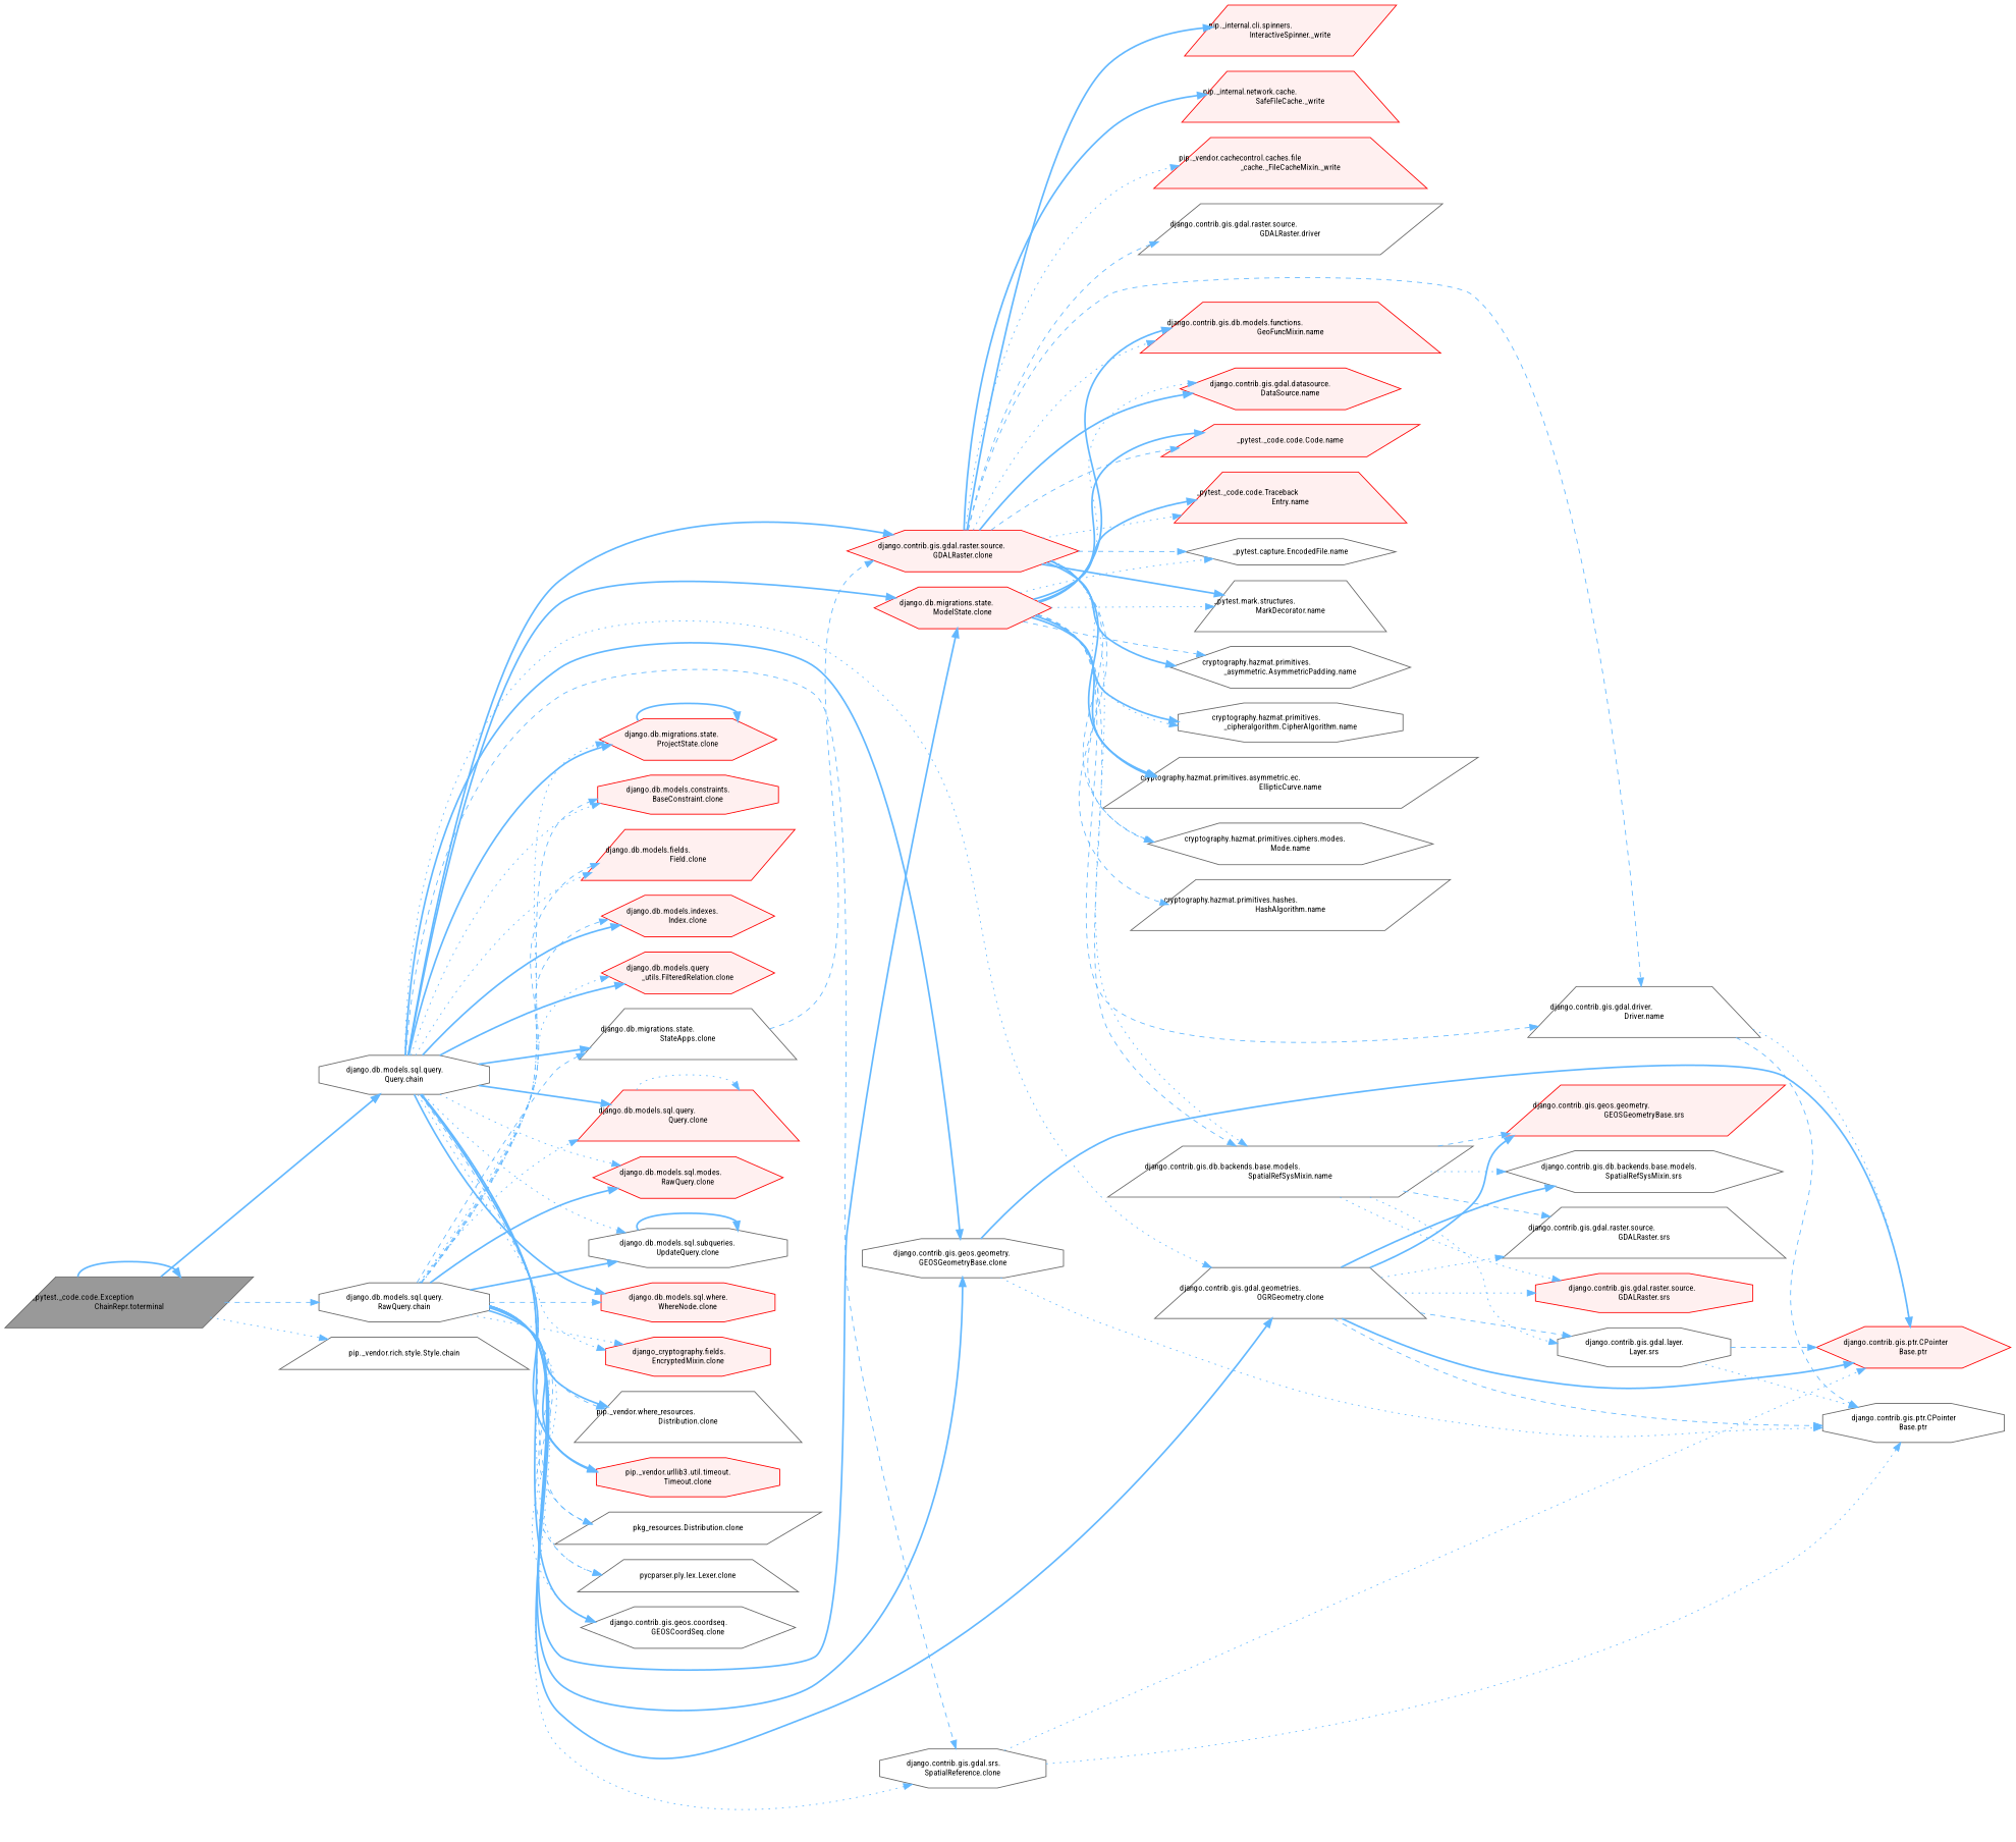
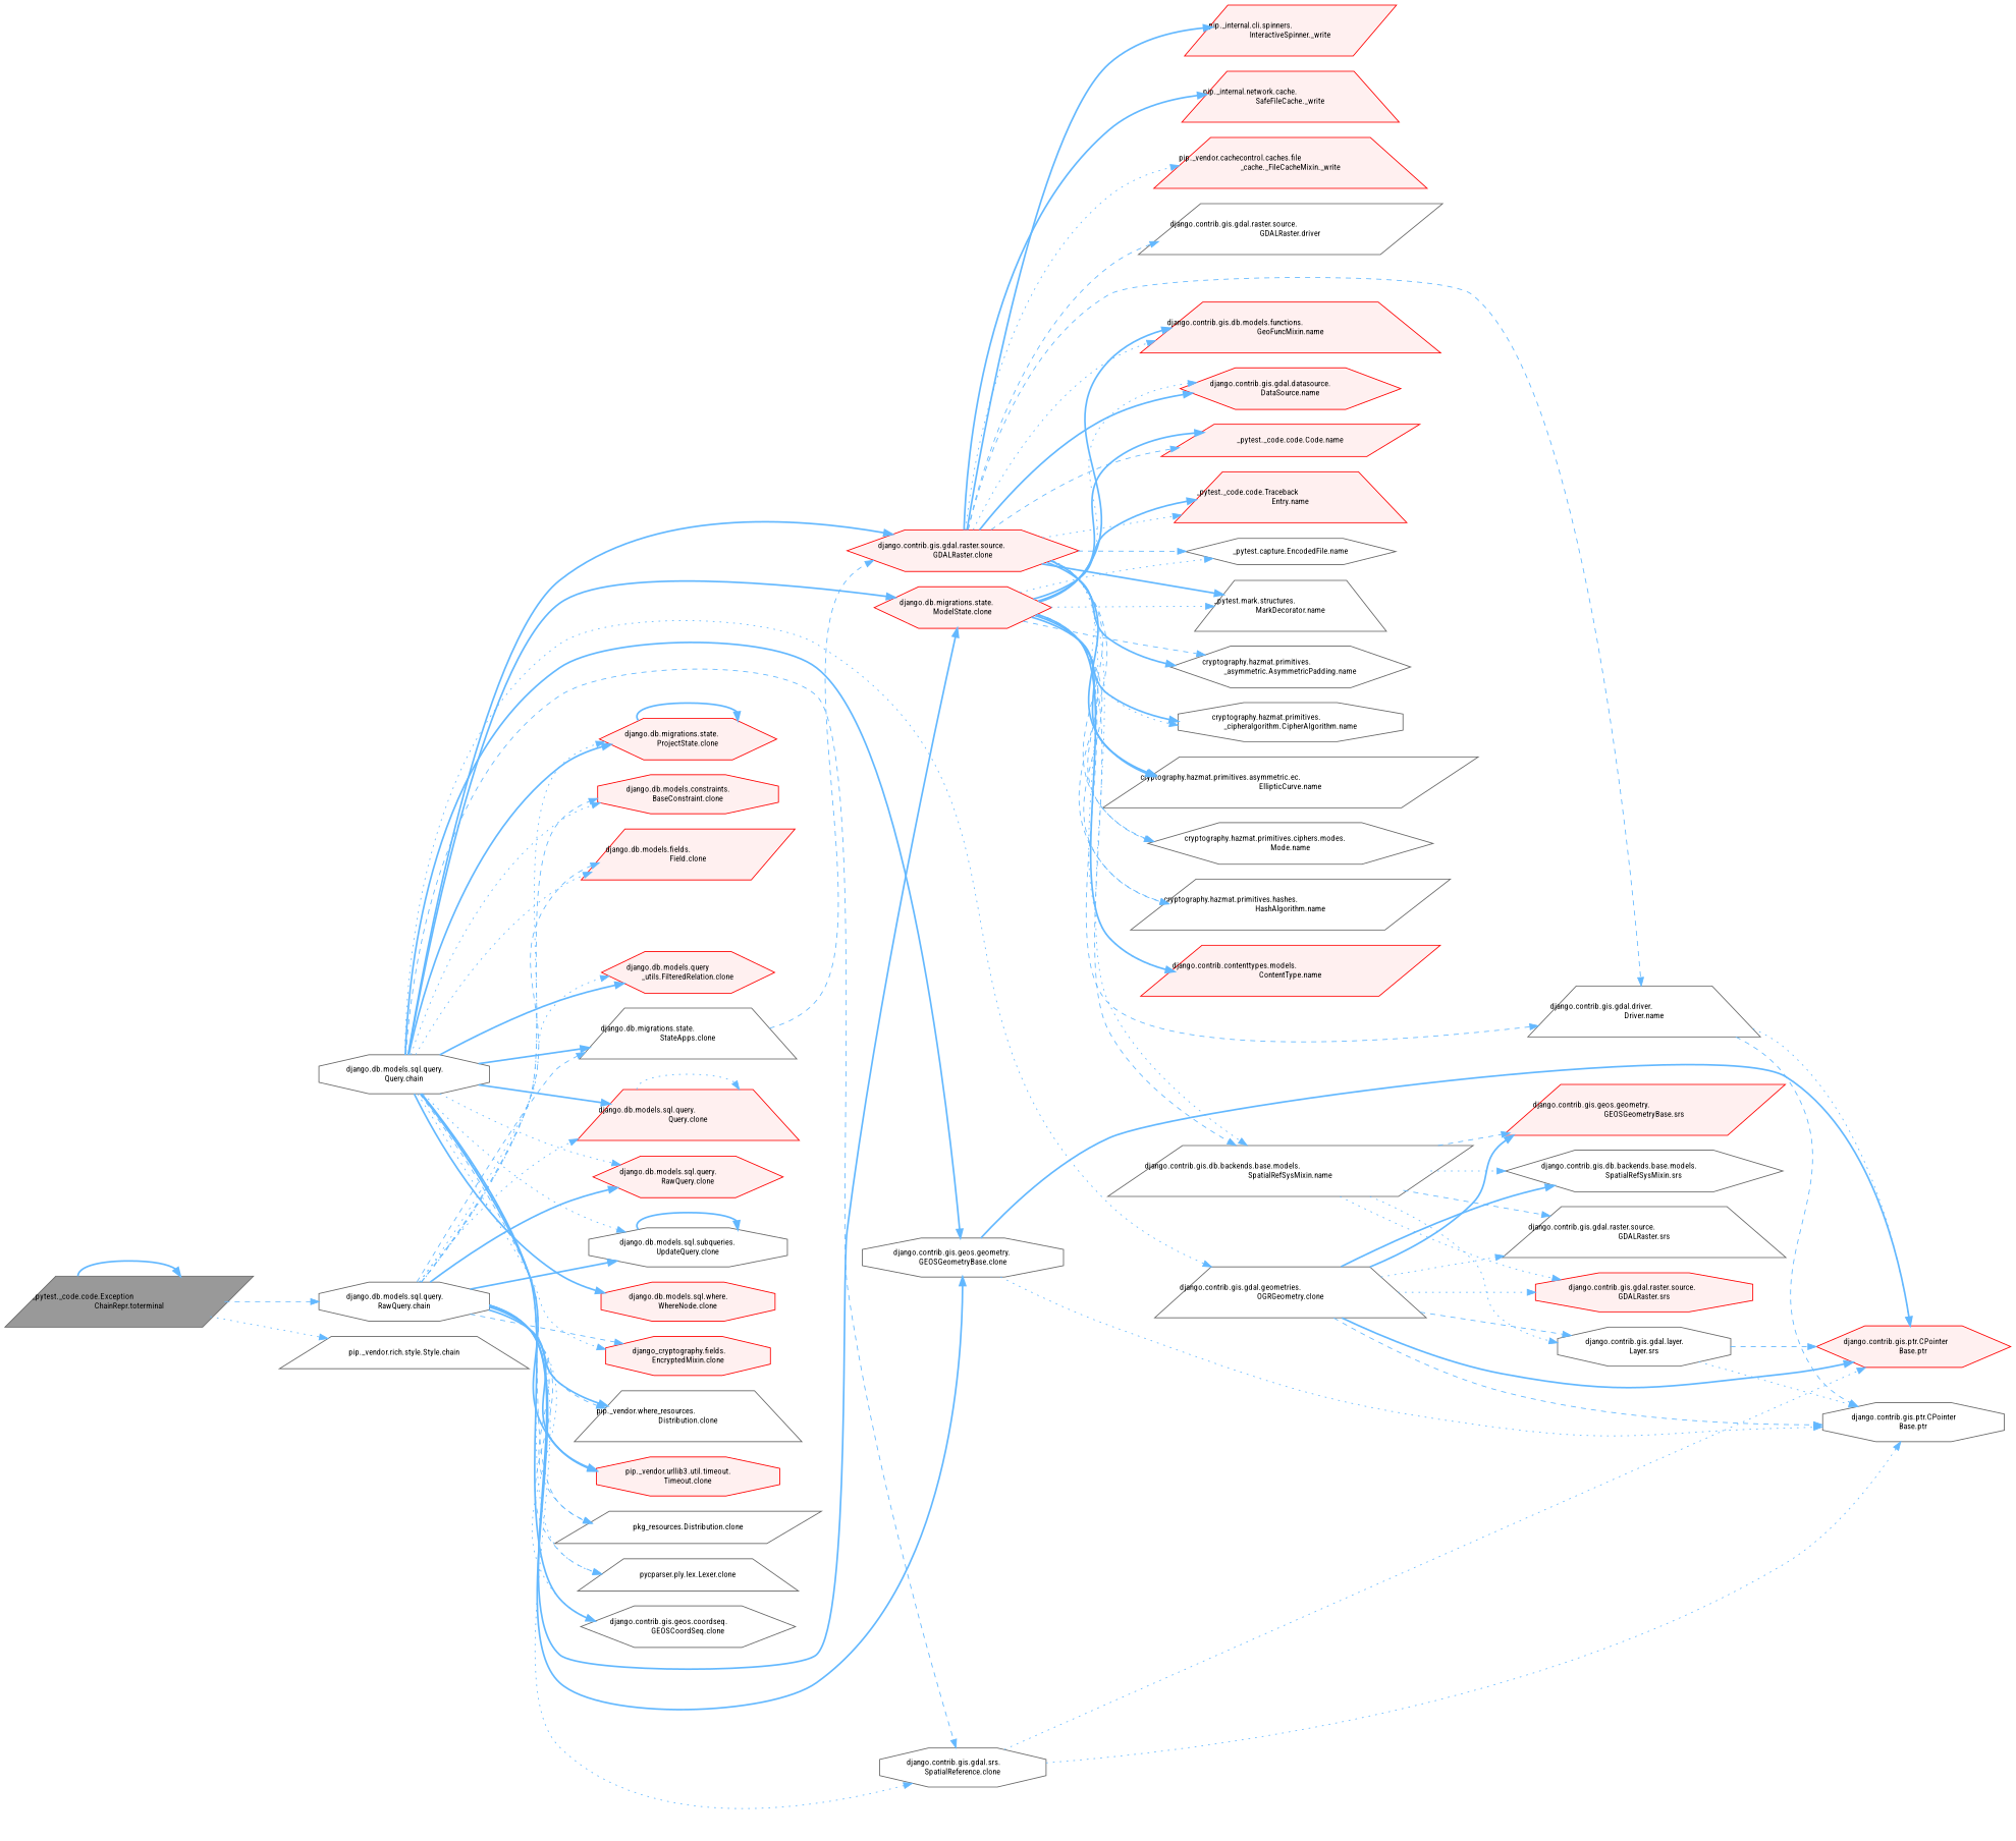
  digraph {
    fontname="Roboto Condensed"
    rankdir=LR
    node [color=grey40 fillcolor=white fontname="Roboto Condensed" fontsize=10 shape=octagon style=filled]
    edge [color=steelblue1 fontname="Roboto Condensed" fontsize=10 labelfontname=Helvetica labelfontsize=10 style=bold]
    n1 [color=gray40 fillcolor=grey60 fontcolor=black height=0.2 label="_pytest._code.code.Exception\lChainRepr.toterminal" shape=parallelogram width=0.4]
    n2 [height=0.2 label="django.db.models.sql.query.\lQuery.chain" width=0.4]
    n3 [height=0.2 label="django.db.models.sql.query.\lRawQuery.chain" width=0.4]
    n4 [height=0.2 label="pip._vendor.rich.style.Style.chain" shape=trapezium width=0.4]
    n5 [height=0.2 label="django.contrib.gis.gdal.geometries.\lOGRGeometry.clone" shape=trapezium width=0.4]
    n6 [color=red fillcolor="#FFF0F0" height=0.2 label="django.contrib.gis.gdal.raster.source.\lGDALRaster.clone" shape=hexagon width=0.4]
    n7 [height=0.2 label="django.contrib.gis.gdal.srs.\lSpatialReference.clone" width=0.4]
    n8 [height=0.2 label="django.contrib.gis.geos.coordseq.\lGEOSCoordSeq.clone" shape=hexagon width=0.4]
    n9 [height=0.2 label="django.contrib.gis.geos.geometry.\lGEOSGeometryBase.clone" width=0.4]
    n10 [color=red fillcolor="#FFF0F0" height=0.2 label="django.db.migrations.state.\lModelState.clone" shape=hexagon width=0.4]
    n11 [color=red fillcolor="#FFF0F0" height=0.2 label="django.db.migrations.state.\lProjectState.clone" shape=hexagon width=0.4]
    n12 [height=0.2 label="django.db.migrations.state.\lStateApps.clone" shape=trapezium width=0.4]
    n13 [color=red fillcolor="#FFF0F0" height=0.2 label="django.db.models.constraints.\lBaseConstraint.clone" width=0.4]
    n14 [color=red fillcolor="#FFF0F0" height=0.2 label="django.db.models.fields.\lField.clone" shape=parallelogram width=0.4]
-   n15 [color=red fillcolor="#FFF0F0" height=0.2 label="django.db.models.indexes.\lIndex.clone" shape=hexagon width=0.4]
    n16 [color=red fillcolor="#FFF0F0" height=0.2 label="django.db.models.query\l_utils.FilteredRelation.clone" shape=hexagon width=0.4]
    n17 [color=red fillcolor="#FFF0F0" height=0.2 label="django.db.models.sql.query.\lQuery.clone" shape=trapezium width=0.4]
-   n18 [color=red fillcolor="#FFF0F0" height=0.2 label="django.db.models.sql.modes.\lRawQuery.clone" shape=hexagon width=0.4]
+   n18 [color=red fillcolor="#FFF0F0" height=0.2 label="django.db.models.sql.query.\lRawQuery.clone" shape=hexagon width=0.4]
    n19 [height=0.2 label="django.db.models.sql.subqueries.\lUpdateQuery.clone" width=0.4]
    n20 [color=red fillcolor="#FFF0F0" height=0.2 label="django.db.models.sql.where.\lWhereNode.clone" width=0.4]
    n21 [color=red fillcolor="#FFF0F0" height=0.2 label="django_cryptography.fields.\lEncryptedMixin.clone" width=0.4]
    n22 [height=0.2 label="pip._vendor.where_resources.\lDistribution.clone" shape=trapezium width=0.4]
    n23 [color=red fillcolor="#FFF0F0" height=0.2 label="pip._vendor.urllib3.util.timeout.\lTimeout.clone" width=0.4]
    n24 [height=0.2 label="pkg_resources.Distribution.clone" shape=parallelogram width=0.4]
    n25 [height=0.2 label="pycparser.ply.lex.Lexer.clone" shape=trapezium width=0.4]
    n26 [color=red fillcolor="#FFF0F0" height=0.2 label="django.contrib.gis.ptr.CPointer\lBase.ptr" shape=hexagon width=0.4]
    n27 [height=0.2 label="django.contrib.gis.ptr.CPointer\lBase.ptr" width=0.4]
    n28 [height=0.2 label="django.contrib.gis.db.backends.base.models.\lSpatialRefSysMixin.srs" shape=hexagon width=0.4]
    n29 [height=0.2 label="django.contrib.gis.gdal.layer.\lLayer.srs" width=0.4]
    n30 [height=0.2 label="django.contrib.gis.gdal.raster.source.\lGDALRaster.srs" shape=trapezium width=0.4]
    n31 [color=red fillcolor="#FFF0F0" height=0.2 label="django.contrib.gis.gdal.raster.source.\lGDALRaster.srs" width=0.4]
    n32 [color=red fillcolor="#FFF0F0" height=0.2 label="django.contrib.gis.geos.geometry.\lGEOSGeometryBase.srs" shape=parallelogram width=0.4]
    n33 [color=red fillcolor="#FFF0F0" height=0.2 label="pip._internal.cli.spinners.\lInteractiveSpinner._write" shape=parallelogram width=0.4]
    n34 [color=red fillcolor="#FFF0F0" height=0.2 label="pip._internal.network.cache.\lSafeFileCache._write" shape=trapezium width=0.4]
    n35 [color=red fillcolor="#FFF0F0" height=0.2 label="pip._vendor.cachecontrol.caches.file\l_cache._FileCacheMixin._write" shape=trapezium width=0.4]
    n36 [height=0.2 label="django.contrib.gis.gdal.raster.source.\lGDALRaster.driver" shape=parallelogram width=0.4]
    n37 [color=red fillcolor="#FFF0F0" height=0.2 label="_pytest._code.code.Code.name" shape=parallelogram width=0.4]
    n38 [color=red fillcolor="#FFF0F0" height=0.2 label="_pytest._code.code.Traceback\lEntry.name" shape=trapezium width=0.4]
    n39 [height=0.2 label="_pytest.capture.EncodedFile.name" shape=hexagon width=0.4]
    n40 [height=0.2 label="_pytest.mark.structures.\lMarkDecorator.name" shape=trapezium width=0.4]
    n41 [height=0.2 label="cryptography.hazmat.primitives.\l_asymmetric.AsymmetricPadding.name" shape=hexagon width=0.4]
    n42 [height=0.2 label="cryptography.hazmat.primitives.\l_cipheralgorithm.CipherAlgorithm.name" width=0.4]
    n43 [height=0.2 label="cryptography.hazmat.primitives.asymmetric.ec.\lEllipticCurve.name" shape=parallelogram width=0.4]
    n44 [height=0.2 label="cryptography.hazmat.primitives.ciphers.modes.\lMode.name" shape=hexagon width=0.4]
    n45 [height=0.2 label="cryptography.hazmat.primitives.hashes.\lHashAlgorithm.name" shape=parallelogram width=0.4]
+   n46 [color=red fillcolor="#FFF0F0" height=0.2 label="django.contrib.contenttypes.models.\lContentType.name" shape=parallelogram width=0.4]
    n47 [height=0.2 label="django.contrib.gis.db.backends.base.models.\lSpatialRefSysMixin.name" shape=parallelogram width=0.4]
    n48 [color=red fillcolor="#FFF0F0" height=0.2 label="django.contrib.gis.db.models.functions.\lGeoFuncMixin.name" shape=trapezium width=0.4]
    n49 [color=red fillcolor="#FFF0F0" height=0.2 label="django.contrib.gis.gdal.datasource.\lDataSource.name" shape=hexagon width=0.4]
    n50 [height=0.2 label="django.contrib.gis.gdal.driver.\lDriver.name" shape=trapezium width=0.4]
    n1 -> n1
-   n1 -> n2
    n1 -> n3 [style=dashed]
    n1 -> n4 [style=dotted]
    n2 -> n5 [style=dotted]
    n2 -> n6
    n2 -> n7 [style=dashed]
    n2 -> n8
    n2 -> n9
    n2 -> n10
    n2 -> n11
    n2 -> n12
    n2 -> n13 [style=dotted]
    n2 -> n14 [style=dotted]
-   n2 -> n15
    n2 -> n16
    n2 -> n17
    n2 -> n18 [style=dotted]
    n2 -> n19 [style=dotted]
    n2 -> n20
    n2 -> n21 [style=dotted]
    n2 -> n22 [style=dashed]
    n2 -> n23
    n2 -> n24 [style=dashed]
    n2 -> n25 [style=dotted]
-   n3 -> n5
    n3 -> n7 [style=dotted]
    n3 -> n8 [style=dotted]
    n3 -> n9
    n3 -> n10
    n3 -> n11 [style=dotted]
    n3 -> n12 [style=dashed]
    n3 -> n13 [style=dashed]
    n3 -> n14 [style=dashed]
-   n3 -> n15 [style=dashed]
    n3 -> n16 [style=dotted]
    n3 -> n17 [style=dotted]
    n3 -> n18
    n3 -> n19
-   n3 -> n20 [style=dashed]
-   n3 -> n21 [style=dotted]
+   n3 -> n21 [style=dashed]
    n3 -> n22
    n3 -> n23
    n3 -> n24 [style=dashed]
    n3 -> n25 [style=dashed]
    n5 -> n26
    n5 -> n27 [style=dashed]
    n5 -> n28
    n5 -> n29 [style=dashed]
    n5 -> n30 [style=dotted]
    n5 -> n31 [style=dotted]
    n5 -> n32
    n6 -> n33
    n6 -> n34
    n6 -> n35 [style=dotted]
    n6 -> n36 [style=dashed]
    n6 -> n37 [style=dashed]
    n6 -> n38 [style=dotted]
    n6 -> n39 [style=dashed]
    n6 -> n40
    n6 -> n41
    n6 -> n42 [style=dotted]
    n6 -> n43
    n6 -> n44 [style=dashed]
    n6 -> n45 [style=dashed]
+   n6 -> n46 [style=dotted]
    n6 -> n47 [style=dotted]
    n6 -> n48 [style=dotted]
    n6 -> n49
    n6 -> n50 [style=dashed]
    n7 -> n26 [style=dotted]
    n7 -> n27 [style=dotted]
    n9 -> n26
    n9 -> n27 [style=dotted]
    n10 -> n37
    n10 -> n38
    n10 -> n39 [style=dotted]
    n10 -> n40 [style=dotted]
    n10 -> n41 [style=dashed]
    n10 -> n42
    n10 -> n43
    n10 -> n44 [style=dashed]
+   n10 -> n45 [style=dashed]
+   n10 -> n46
    n10 -> n47 [style=dashed]
    n10 -> n48
    n10 -> n49 [style=dotted]
    n10 -> n50 [style=dashed]
    n11 -> n11
    n12 -> n6 [style=dashed]
    n17 -> n17 [style=dotted]
    n19 -> n19
    n29 -> n26 [style=dashed]
    n29 -> n27 [style=dotted]
    n47 -> n28 [style=dotted]
    n47 -> n29 [style=dotted]
    n47 -> n30 [style=dashed]
    n47 -> n31 [style=dotted]
    n47 -> n32 [style=dashed]
    n50 -> n26 [style=dotted]
    n50 -> n27 [style=dashed]
  }
